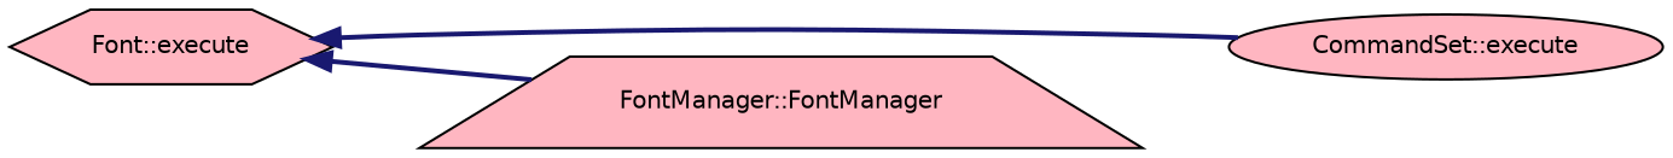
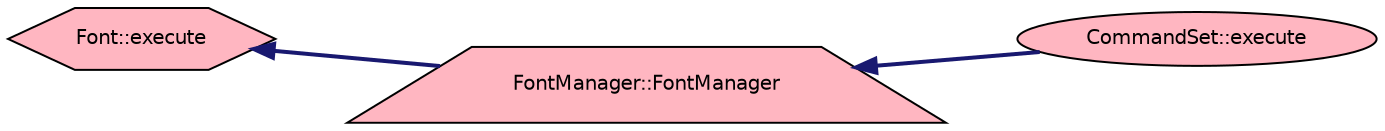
  digraph {
    rankdir=LR
    node [color=black fillcolor=lightpink fontname=Helvetica fontsize=10 style=filled]
    edge [color=midnightblue dir=back fontname=Helvetica fontsize=10 labelfontname=Helvetica labelfontsize=10 style=bold]
    n1 [fontcolor=black height=0.2 label="Font::execute" shape=hexagon width=0.4]
    n2 [height=0.2 label="CommandSet::execute" shape=ellipse width=0.4]
    n3 [height=0.2 label="FontManager::FontManager" shape=trapezium width=0.4]
-   n1 -> n2
+   n3 -> n2
    n1 -> n3
  }
